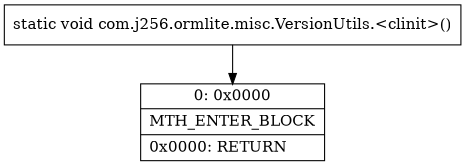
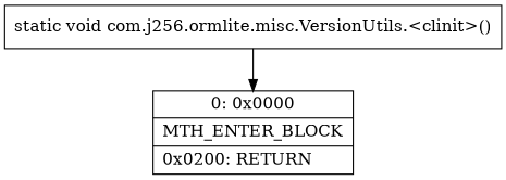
  digraph {
    node [shape=record]
-   n1 [label="{0\:\ 0x0000|MTH_ENTER_BLOCK\l|0x0000: RETURN   \l}"]
+   n1 [label="{0\:\ 0x0000|MTH_ENTER_BLOCK\l|0x0200: RETURN   \l}"]
    n2 [label="{static void com.j256.ormlite.misc.VersionUtils.\<clinit\>() }"]
    n2 -> n1
  }
